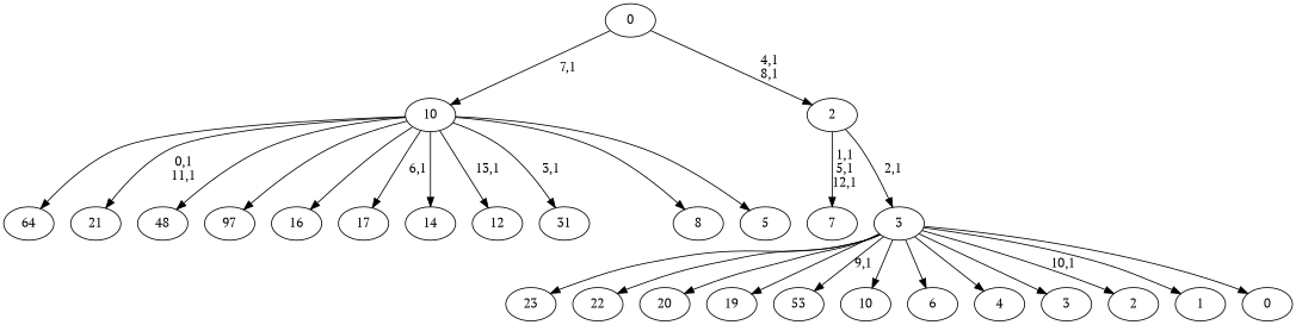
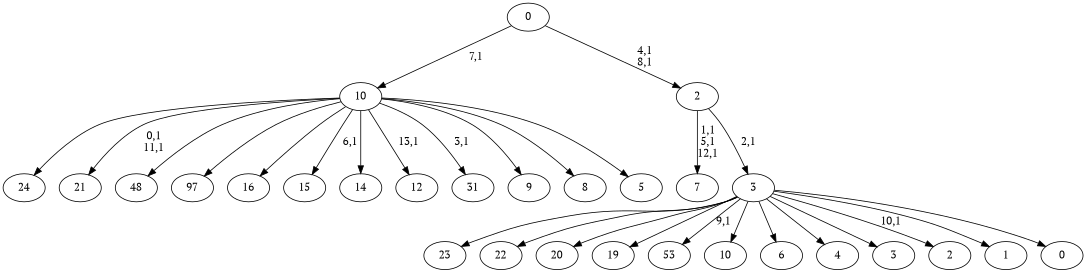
  digraph {
    fontname="PT Serif"
    node [fontname="PT Serif"]
    edge [fontname="PT Serif"]
-   n1 [label=64]
+   n1 [label=24]
    n2 [label=23]
    n3 [label=22]
    n4 [label=21]
    n5 [label=20]
    n6 [label=19]
    n7 [label=48]
    n8 [label=97]
    n9 [label=16]
-   n10 [label=17]
+   n10 [label=15]
    n11 [label=14]
    n12 [label=53]
    n13 [label=12]
    n14 [label=31]
    n15 [label=10]
+   n16 [label=9]
    n17 [label=8]
    n18 [label=7]
    n19 [label=6]
    n20 [label=5]
    10
    n22 [label=4]
    n23 [label=3]
    n24 [label=2]
    n25 [label=1]
    n26 [label=0]
    3
    2
    0
    10 -> n1
    10 -> n4 [label="0,1\n11,1"]
    10 -> n7
    10 -> n8
    10 -> n9
    10 -> n10 [label="6,1"]
    10 -> n11
    10 -> n13 [label="13,1"]
    10 -> n14 [label="3,1"]
+   10 -> n16
    10 -> n17
    10 -> n20
    3 -> n2
    3 -> n3
    3 -> n5
    3 -> n6
    3 -> n12 [label="9,1"]
    3 -> n15
    3 -> n19
    3 -> n22
    3 -> n23
    3 -> n24 [label="10,1"]
    3 -> n25
    3 -> n26
    2 -> n18 [label="1,1\n5,1\n12,1"]
    2 -> 3 [label="2,1"]
    0 -> 10 [label="7,1"]
    0 -> 2 [label="4,1\n8,1"]
  }
